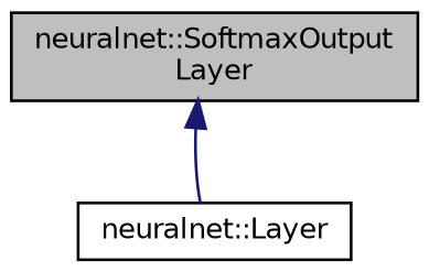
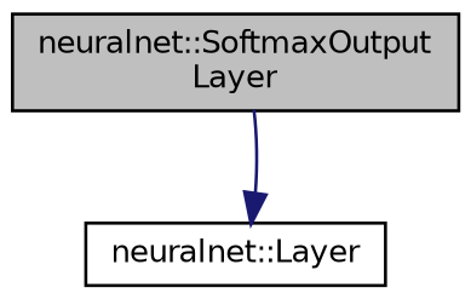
  digraph {
    node [color=black fontname=Helvetica fontsize=10 shape=record style=filled]
    n1 [fillcolor=grey75 fontcolor=black height=0.2 label="neuralnet::SoftmaxOutput\lLayer" width=0.4]
    n2 [fillcolor=white height=0.2 label="neuralnet::Layer" width=0.4]
-   n1 -> n2 [color=midnightblue dir=back fontname=Helvetica fontsize=10 labelfontname=Helvetica labelfontsize=10 style=solid]
+   n2 -> n1 [color=midnightblue dir=back fontname=Helvetica fontsize=10 labelfontname=Helvetica labelfontsize=10 style=solid]
  }
